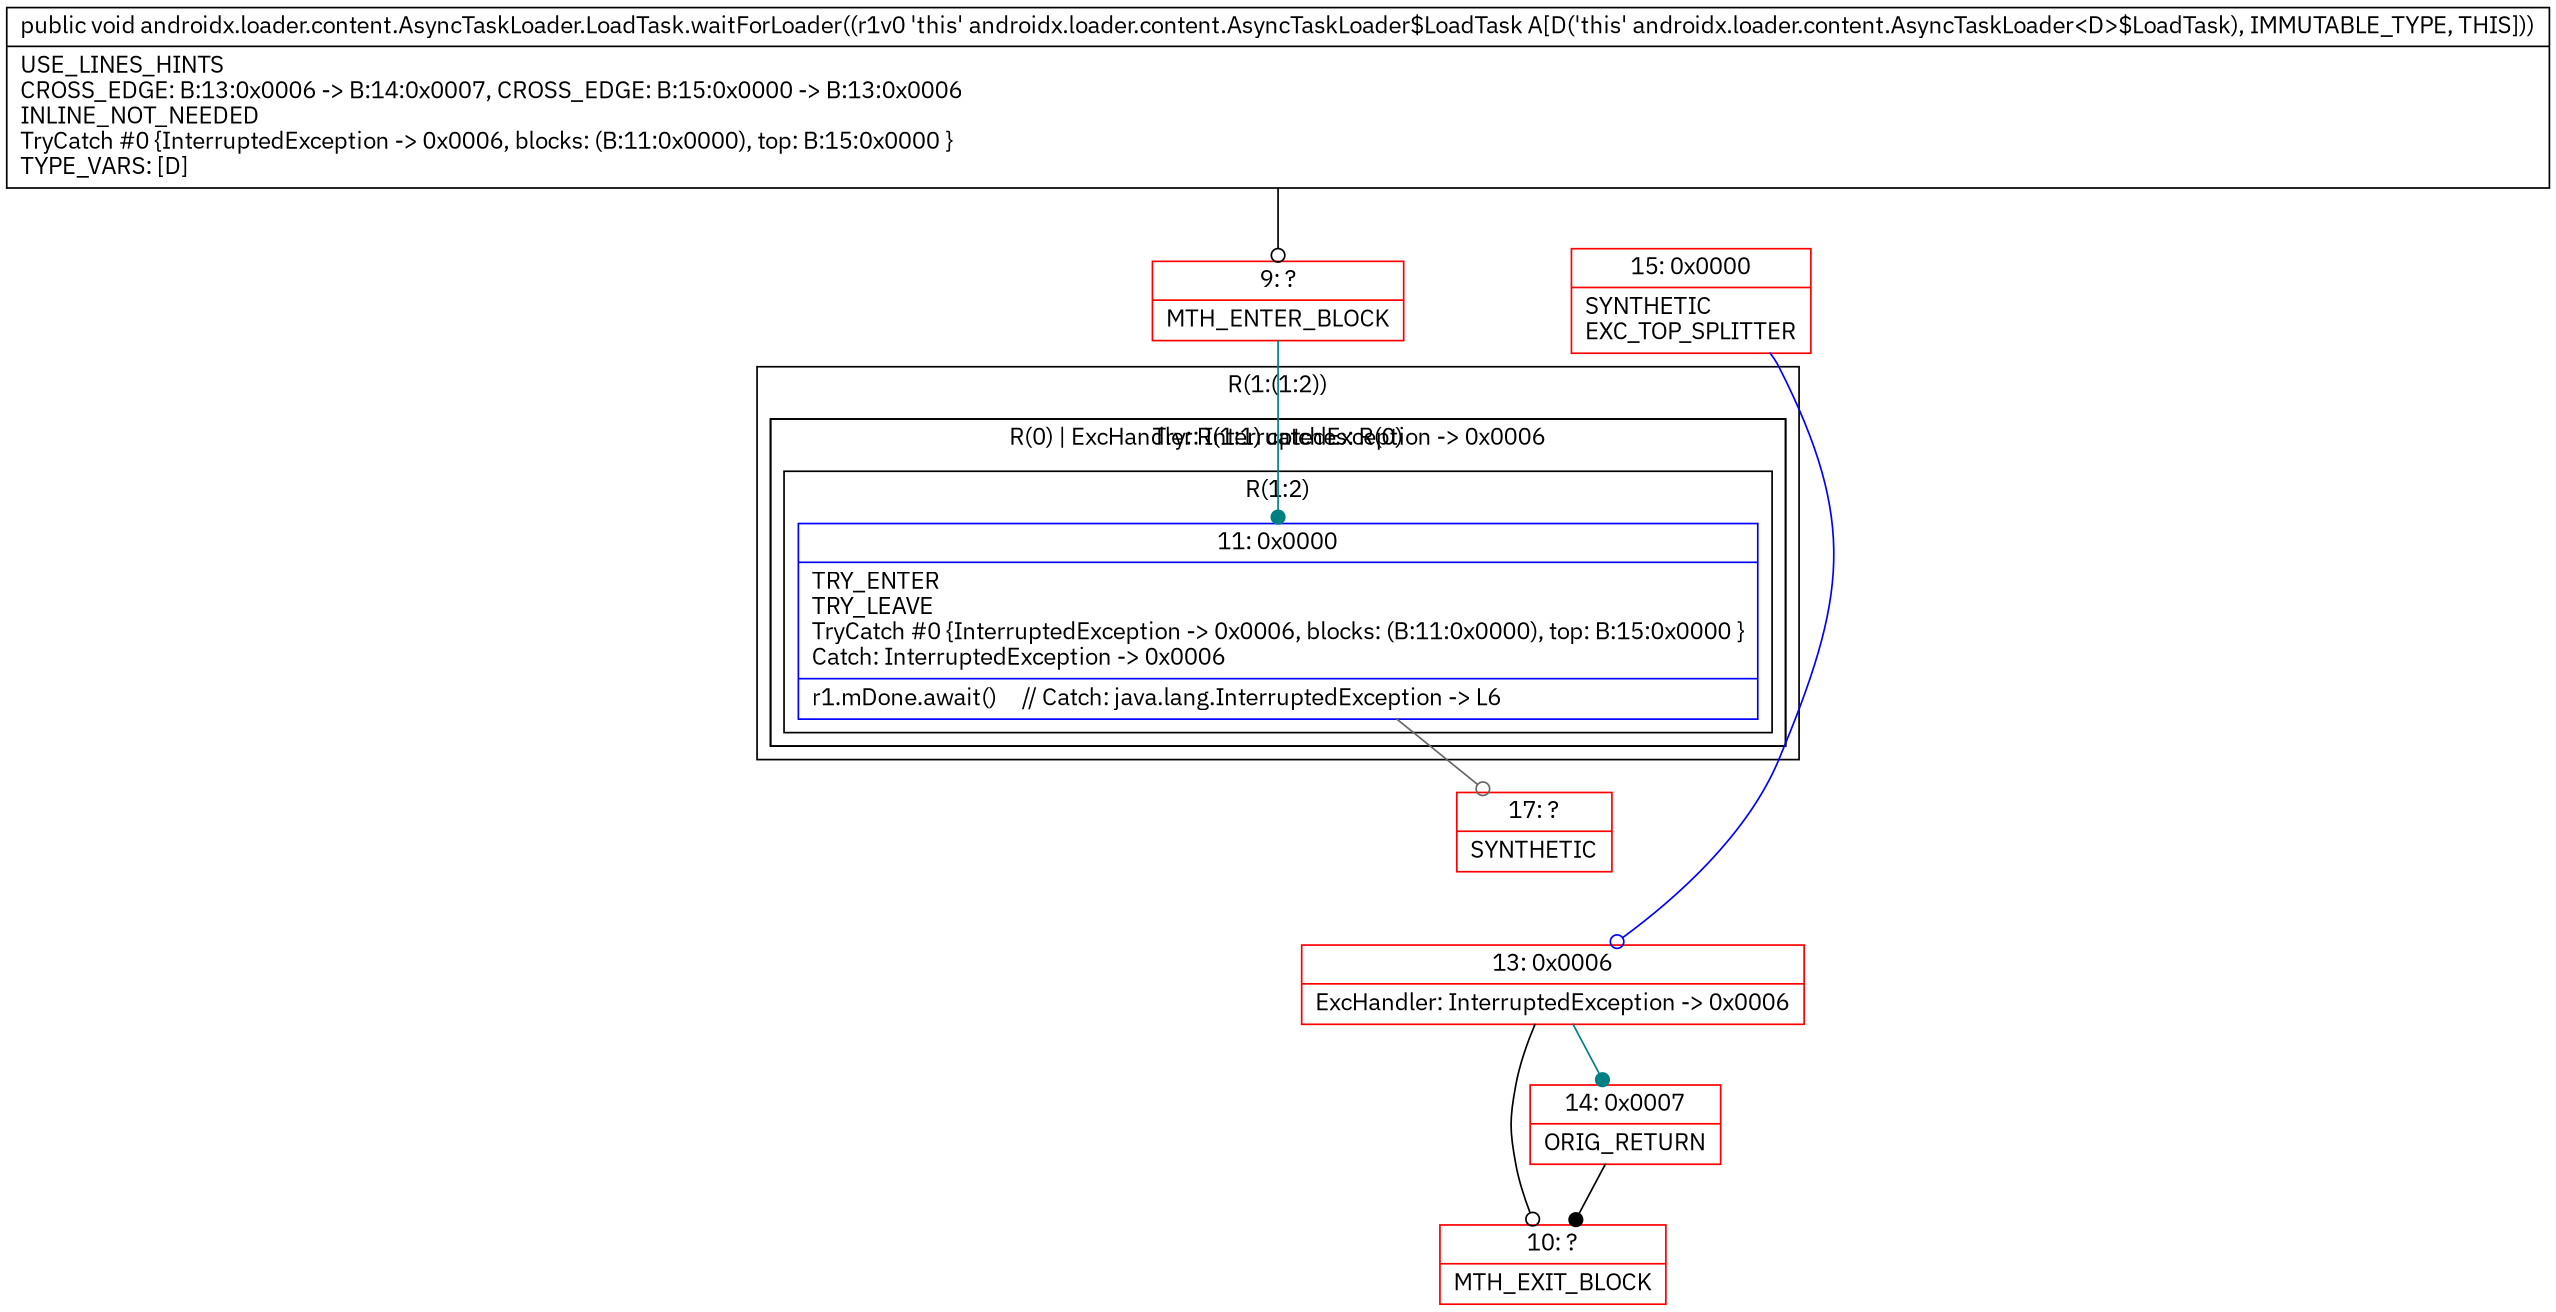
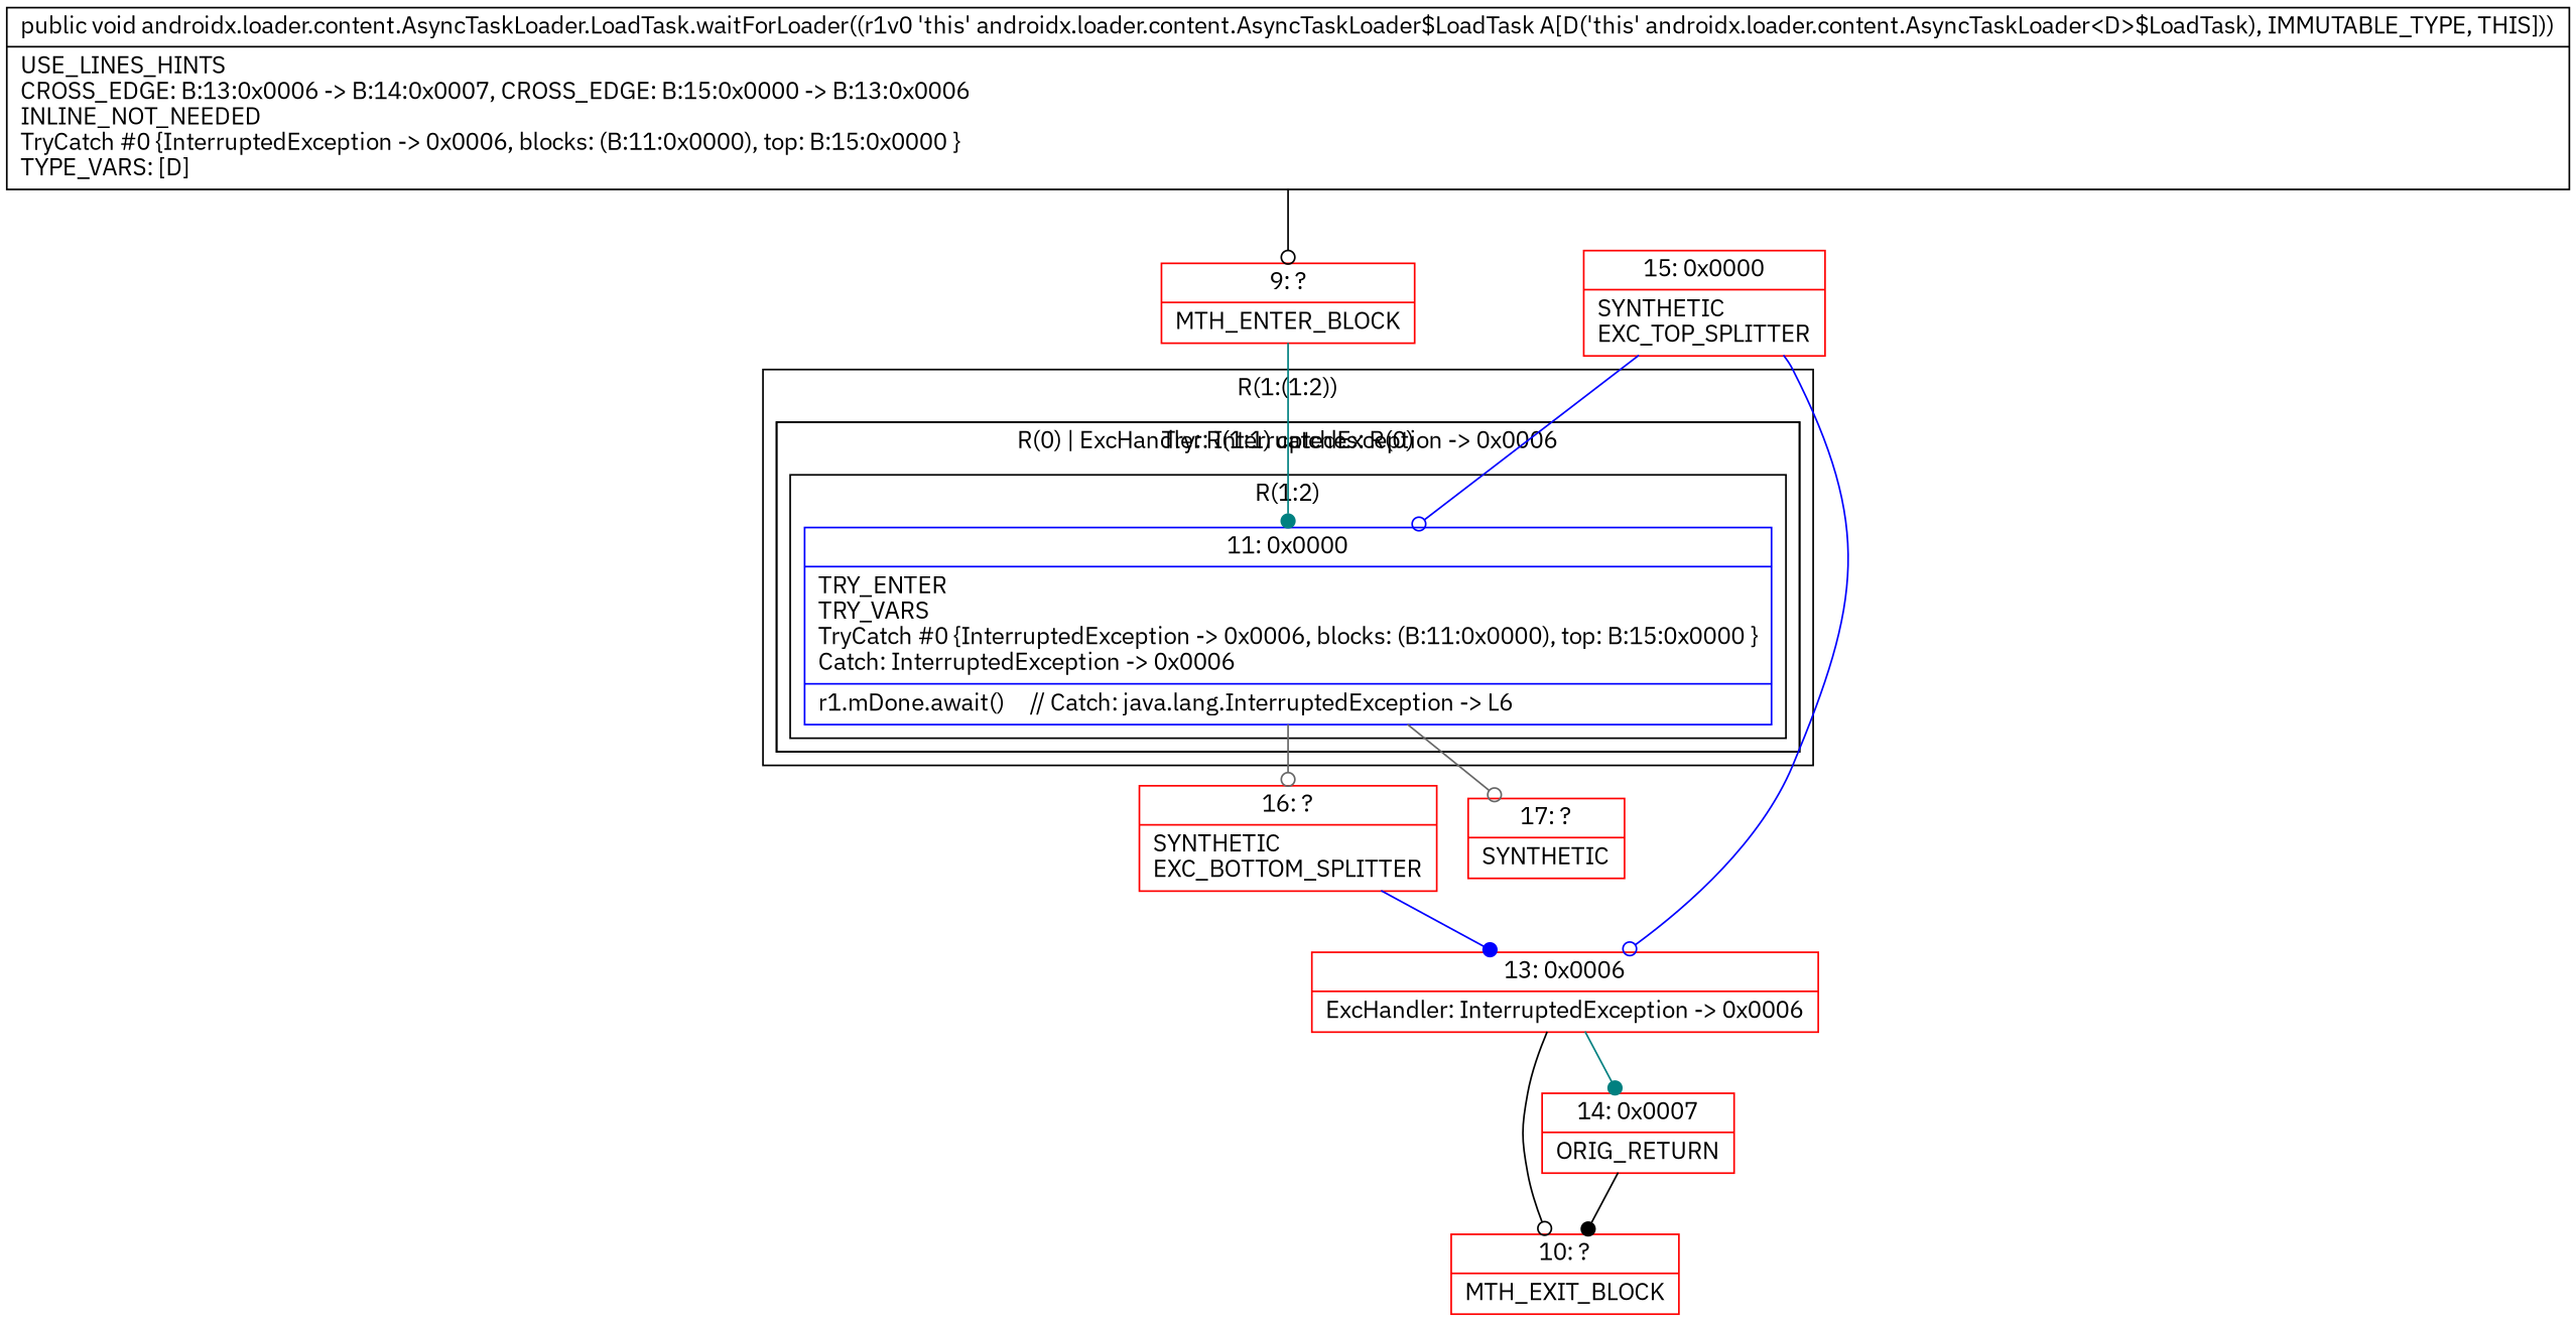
  digraph {
    fontname="IBM Plex Sans"
    node [color=red fontname="IBM Plex Sans" shape=record]
    edge [arrowhead=odot color=blue fontname="IBM Plex Sans"]
-   n1 [color=blue label="{11\:\ 0x0000|TRY_ENTER\lTRY_LEAVE\lTryCatch #0 \{InterruptedException \-\> 0x0006, blocks: (B:11:0x0000), top: B:15:0x0000 \}\lCatch: InterruptedException \-\> 0x0006\l|r1.mDone.await()     \/\/ Catch: java.lang.InterruptedException \-\> L6\l}"]
+   n1 [color=blue label="{11\:\ 0x0000|TRY_ENTER\lTRY_VARS\lTryCatch #0 \{InterruptedException \-\> 0x0006, blocks: (B:11:0x0000), top: B:15:0x0000 \}\lCatch: InterruptedException \-\> 0x0006\l|r1.mDone.await()     \/\/ Catch: java.lang.InterruptedException \-\> L6\l}"]
+   n2 [label="{16\:\ ?|SYNTHETIC\lEXC_BOTTOM_SPLITTER\l}"]
    n3 [label="{17\:\ ?|SYNTHETIC\l}"]
    n4 [label="{13\:\ 0x0006|ExcHandler: InterruptedException \-\> 0x0006\l}"]
    n5 [label="{9\:\ ?|MTH_ENTER_BLOCK\l}"]
    n6 [label="{15\:\ 0x0000|SYNTHETIC\lEXC_TOP_SPLITTER\l}"]
    n7 [label="{10\:\ ?|MTH_EXIT_BLOCK\l}"]
    n8 [label="{14\:\ 0x0007|ORIG_RETURN\l}"]
    n9 [label="{public void androidx.loader.content.AsyncTaskLoader.LoadTask.waitForLoader((r1v0 'this' androidx.loader.content.AsyncTaskLoader$LoadTask A[D('this' androidx.loader.content.AsyncTaskLoader\<D\>$LoadTask), IMMUTABLE_TYPE, THIS]))  | USE_LINES_HINTS\lCROSS_EDGE: B:13:0x0006 \-\> B:14:0x0007, CROSS_EDGE: B:15:0x0000 \-\> B:13:0x0006\lINLINE_NOT_NEEDED\lTryCatch #0 \{InterruptedException \-\> 0x0006, blocks: (B:11:0x0000), top: B:15:0x0000 \}\lTYPE_VARS: [D]\l}" color=""]
    subgraph cluster_1 {
      label="R(1:(1:2))"
      subgraph cluster_2 {
        label="Try: R(1:1) catches: R(0)"
        subgraph cluster_3 {
          label="R(1:2)"
          n1
        }
        subgraph cluster_4 {
          label="R(0) | ExcHandler: InterruptedException \-\> 0x0006\l"
        }
      }
    }
    subgraph cluster_5 {
      label="R(0) | ExcHandler: InterruptedException \-\> 0x0006\l"
    }
+   n1 -> n2 [color=gray40]
    n1 -> n3 [color=gray40]
+   n2 -> n4 [arrowhead=dot]
    n4 -> n7 [color=black]
    n4 -> n8 [arrowhead=dot color=teal]
    n5 -> n1 [arrowhead=dot color=teal]
+   n6 -> n1
    n6 -> n4
    n8 -> n7 [arrowhead=dot color=black]
    n9 -> n5 [color=black]
  }
